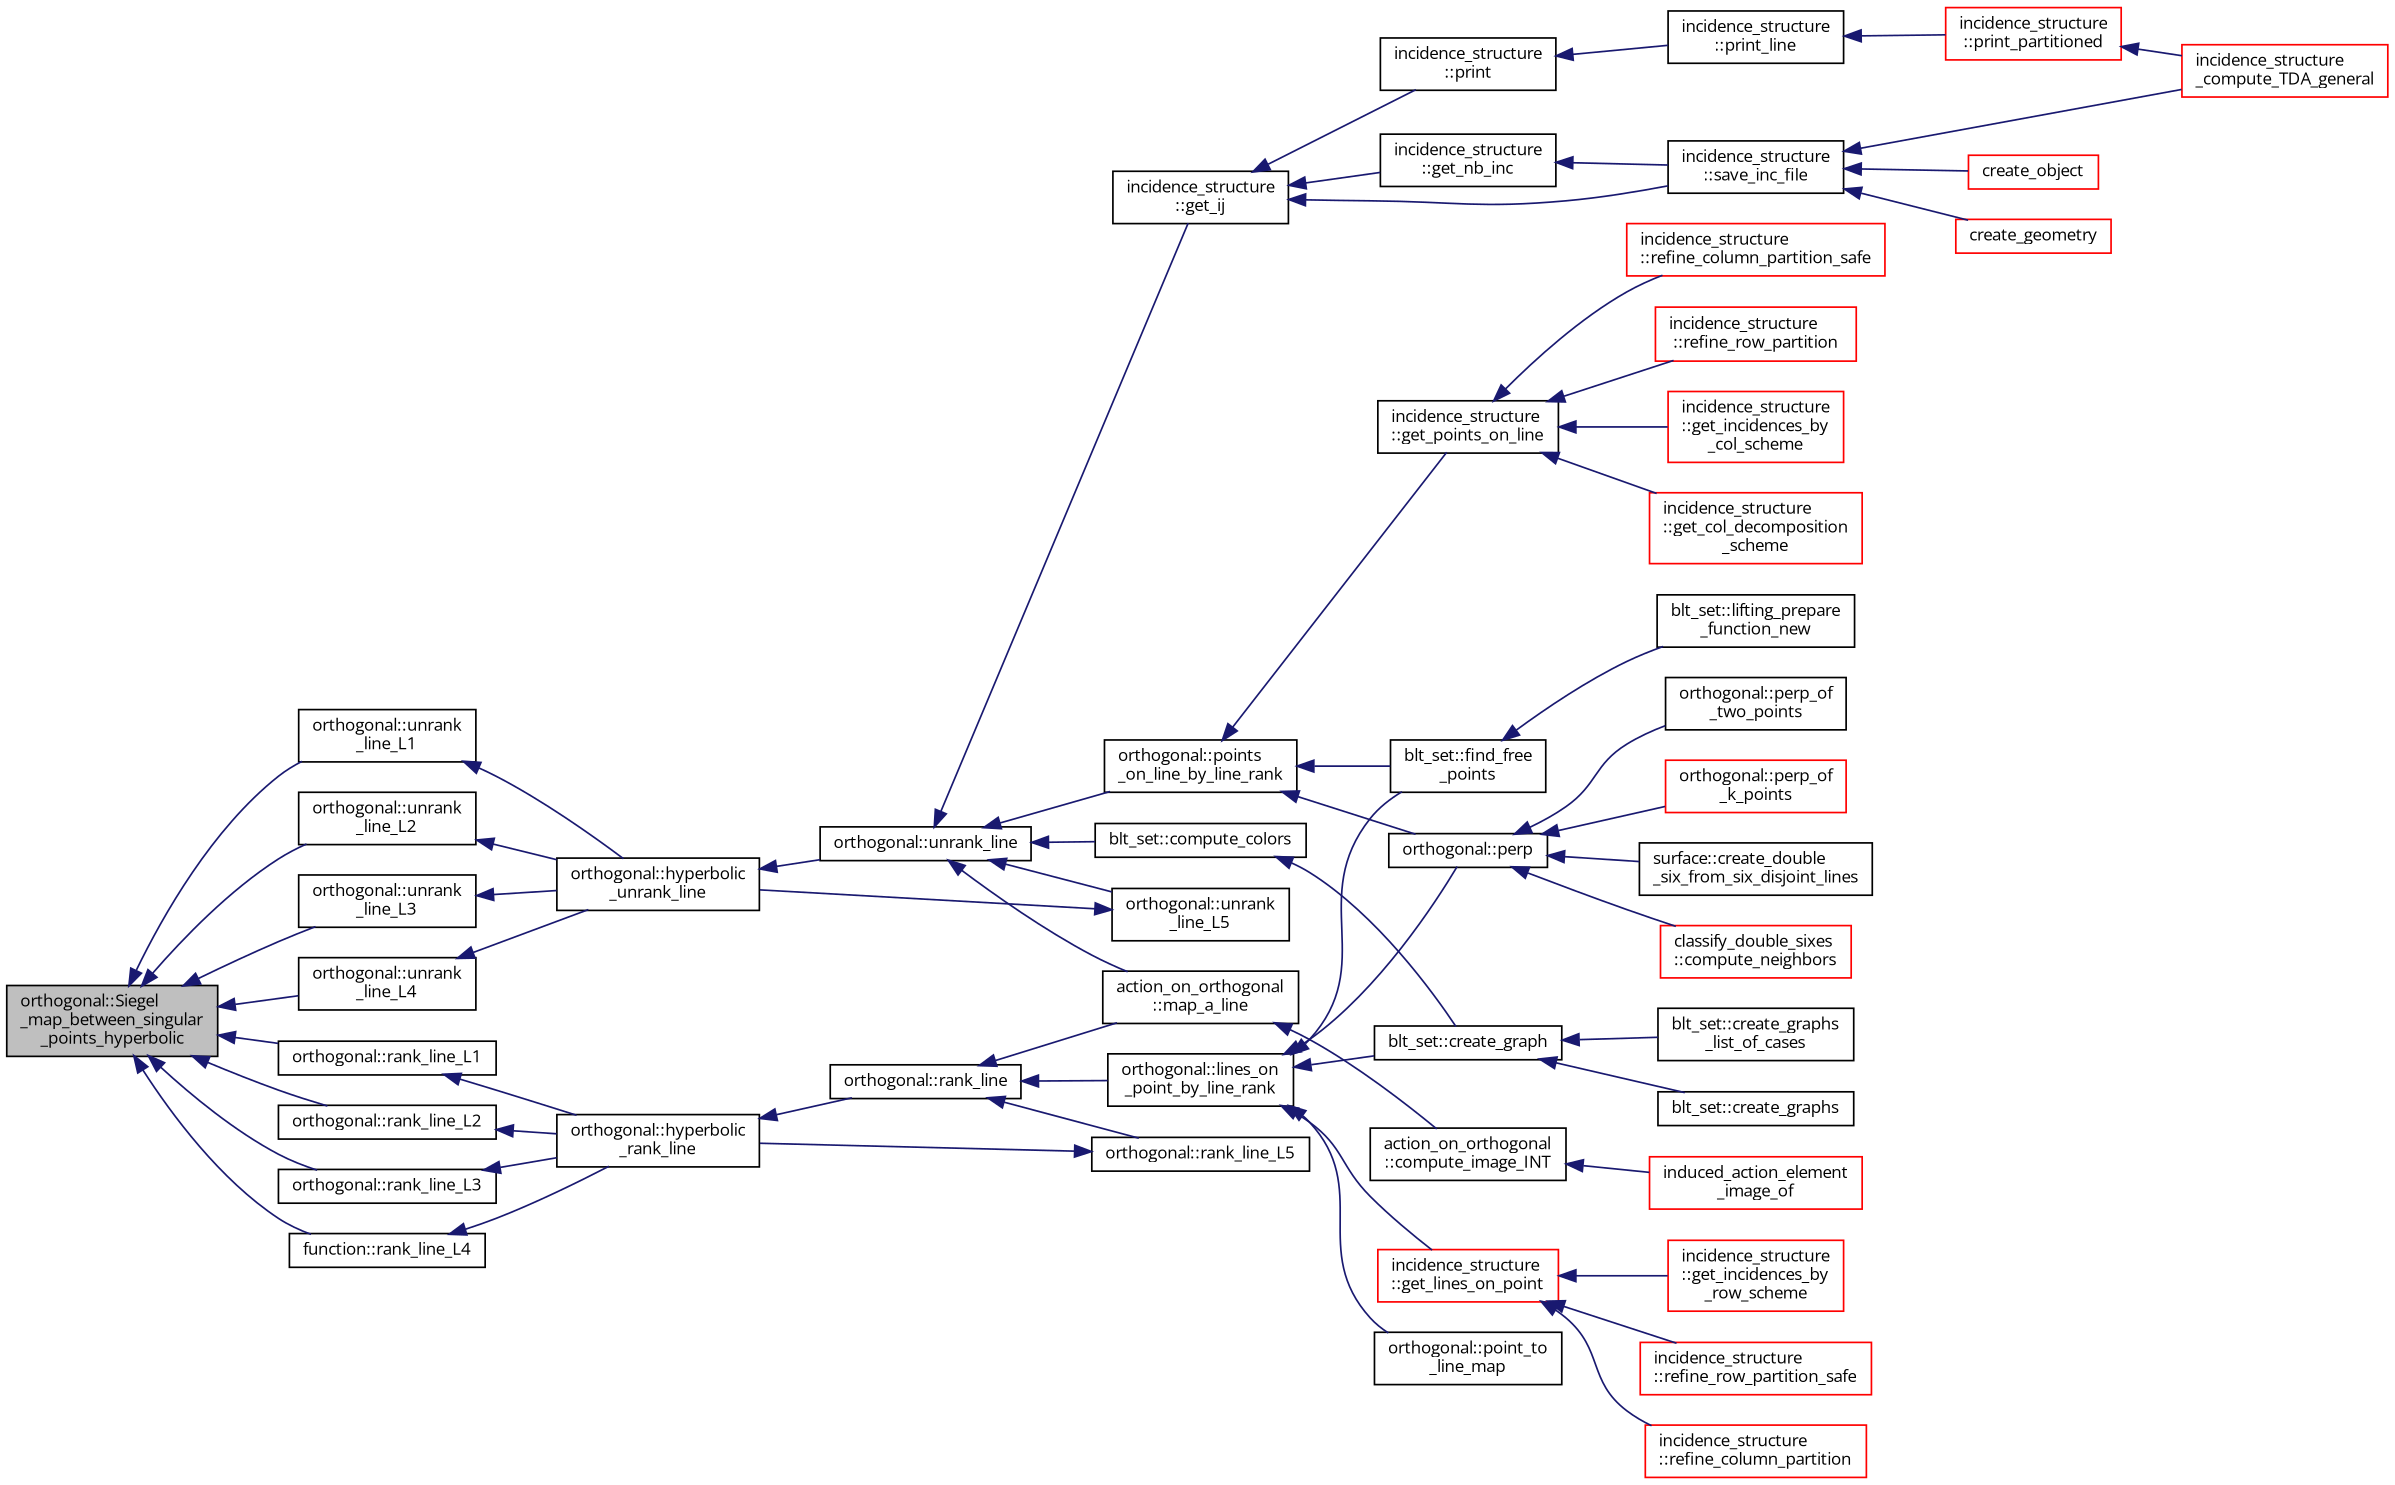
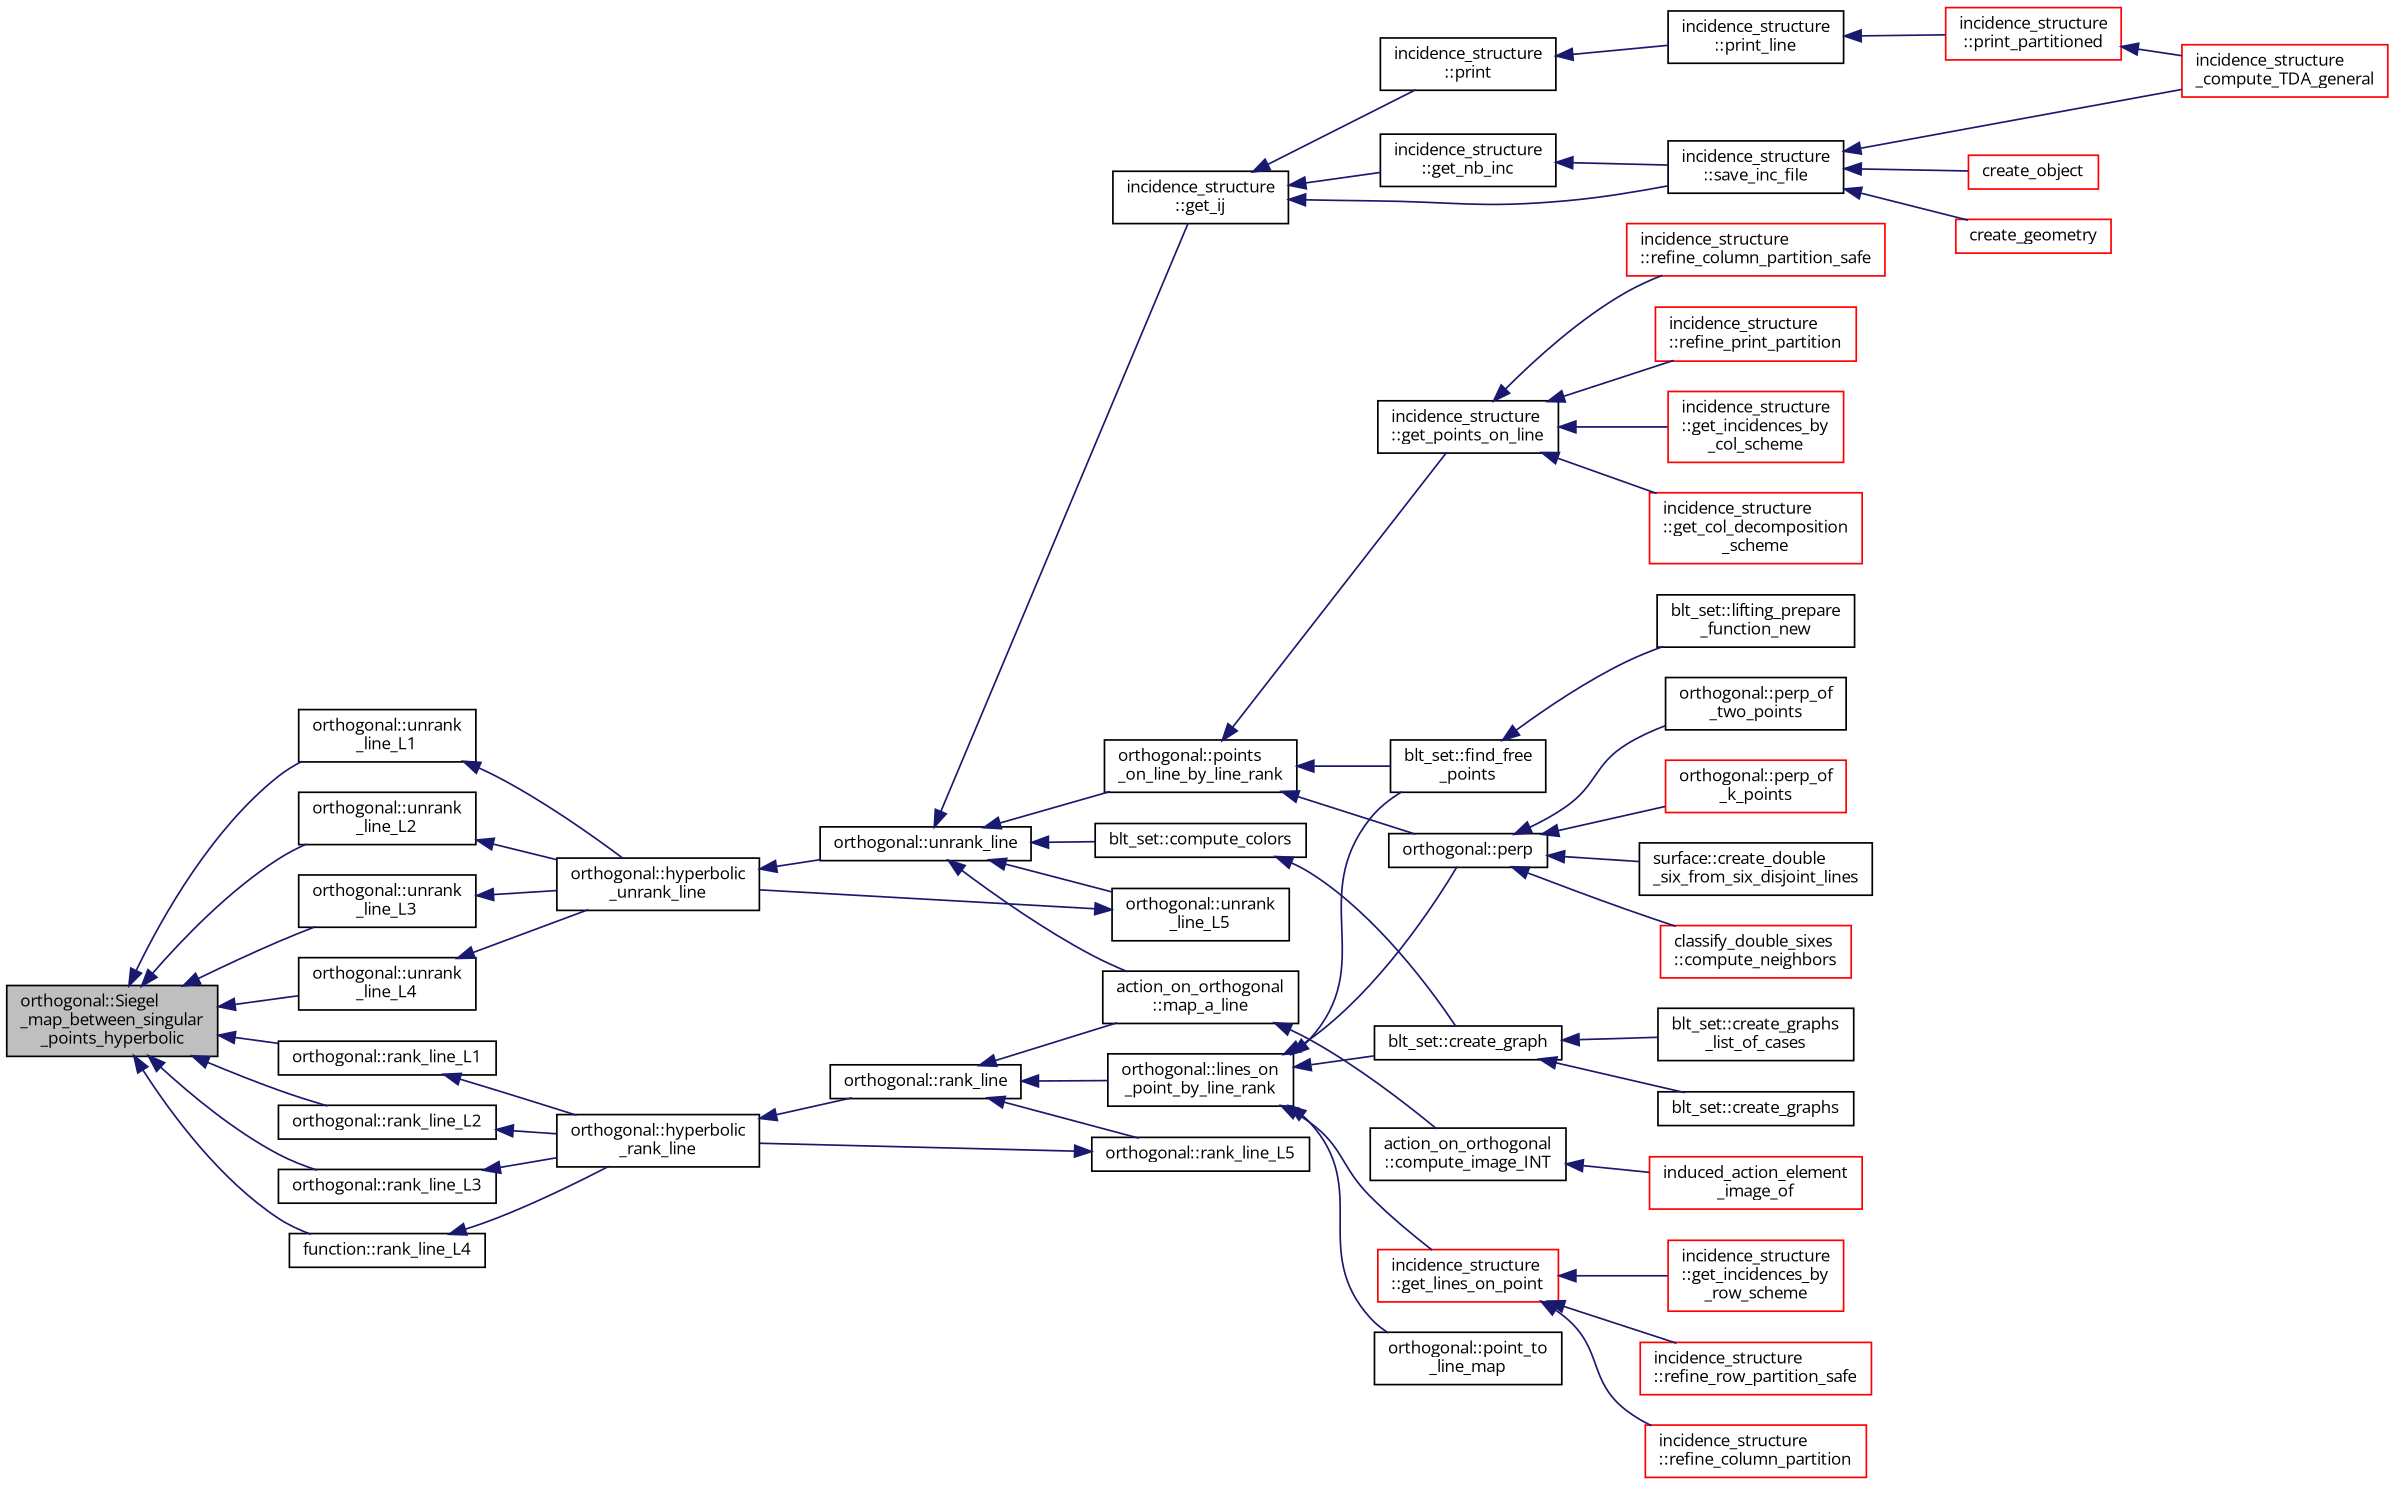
  digraph {
    fontname="Open Sans"
    rankdir=LR
    node [color=black fillcolor=white fontname="Open Sans" fontsize=10 shape=record style=filled]
    edge [color=midnightblue dir=back fontname="Open Sans" fontsize=10 labelfontname=Helvetica labelfontsize=10 style=solid]
    n1 [fillcolor=grey75 fontcolor=black height=0.2 label="orthogonal::Siegel\l_map_between_singular\l_points_hyperbolic" width=0.4]
    n2 [height=0.2 label="orthogonal::unrank\l_line_L1" width=0.4]
    n3 [height=0.2 label="orthogonal::rank_line_L1" width=0.4]
    n4 [height=0.2 label="orthogonal::unrank\l_line_L2" width=0.4]
    n5 [height=0.2 label="orthogonal::rank_line_L2" width=0.4]
    n6 [height=0.2 label="orthogonal::unrank\l_line_L3" width=0.4]
    n7 [height=0.2 label="orthogonal::rank_line_L3" width=0.4]
    n8 [height=0.2 label="orthogonal::unrank\l_line_L4" width=0.4]
    n9 [height=0.2 label="function::rank_line_L4" width=0.4]
    n10 [height=0.2 label="orthogonal::hyperbolic\l_unrank_line" width=0.4]
    n11 [height=0.2 label="orthogonal::hyperbolic\l_rank_line" width=0.4]
    n12 [height=0.2 label="orthogonal::unrank_line" width=0.4]
    n13 [height=0.2 label="blt_set::compute_colors" width=0.4]
    n14 [height=0.2 label="orthogonal::points\l_on_line_by_line_rank" width=0.4]
    n15 [height=0.2 label="orthogonal::unrank\l_line_L5" width=0.4]
    n16 [height=0.2 label="incidence_structure\l::get_ij" width=0.4]
    n17 [height=0.2 label="action_on_orthogonal\l::map_a_line" width=0.4]
    n18 [height=0.2 label="blt_set::create_graph" width=0.4]
    n19 [height=0.2 label="blt_set::find_free\l_points" width=0.4]
    n20 [height=0.2 label="orthogonal::perp" width=0.4]
    n21 [height=0.2 label="incidence_structure\l::get_points_on_line" width=0.4]
    n22 [height=0.2 label="incidence_structure\l::get_nb_inc" width=0.4]
    n23 [height=0.2 label="incidence_structure\l::save_inc_file" width=0.4]
    n24 [height=0.2 label="incidence_structure\l::print" width=0.4]
    n25 [height=0.2 label="action_on_orthogonal\l::compute_image_INT" width=0.4]
    n26 [height=0.2 label="blt_set::create_graphs" width=0.4]
    n27 [height=0.2 label="blt_set::create_graphs\l_list_of_cases" width=0.4]
    n28 [height=0.2 label="blt_set::lifting_prepare\l_function_new" width=0.4]
    n29 [height=0.2 label="orthogonal::perp_of\l_two_points" width=0.4]
    n30 [color=red height=0.2 label="orthogonal::perp_of\l_k_points" width=0.4]
    n31 [height=0.2 label="surface::create_double\l_six_from_six_disjoint_lines" width=0.4]
    n32 [color=red height=0.2 label="classify_double_sixes\l::compute_neighbors" width=0.4]
    n33 [color=red height=0.2 label="incidence_structure\l::refine_column_partition_safe" width=0.4]
-   n34 [color=red height=0.2 label="incidence_structure\l::refine_row_partition" width=0.4]
+   n34 [color=red height=0.2 label="incidence_structure\l::refine_print_partition" width=0.4]
    n35 [color=red height=0.2 label="incidence_structure\l::get_incidences_by\l_col_scheme" width=0.4]
    n36 [color=red height=0.2 label="incidence_structure\l::get_col_decomposition\l_scheme" width=0.4]
    n37 [color=red height=0.2 label=create_object width=0.4]
    n38 [color=red height=0.2 label=create_geometry width=0.4]
    n39 [color=red height=0.2 label="incidence_structure\l_compute_TDA_general" width=0.4]
    n40 [height=0.2 label="incidence_structure\l::print_line" width=0.4]
    n41 [color=red height=0.2 label="incidence_structure\l::print_partitioned" width=0.4]
    n42 [color=red height=0.2 label="induced_action_element\l_image_of" width=0.4]
    n43 [height=0.2 label="orthogonal::rank_line" width=0.4]
    n44 [height=0.2 label="orthogonal::lines_on\l_point_by_line_rank" width=0.4]
    n45 [height=0.2 label="orthogonal::rank_line_L5" width=0.4]
    n46 [height=0.2 label="orthogonal::point_to\l_line_map" width=0.4]
    n47 [color=red height=0.2 label="incidence_structure\l::get_lines_on_point" width=0.4]
    n48 [color=red height=0.2 label="incidence_structure\l::refine_row_partition_safe" width=0.4]
    n49 [color=red height=0.2 label="incidence_structure\l::refine_column_partition" width=0.4]
    n50 [color=red height=0.2 label="incidence_structure\l::get_incidences_by\l_row_scheme" width=0.4]
    n1 -> n2
    n1 -> n3
    n1 -> n4
    n1 -> n5
    n1 -> n6
    n1 -> n7
    n1 -> n8
    n1 -> n9
    n2 -> n10
    n3 -> n11
    n4 -> n10
    n5 -> n11
    n6 -> n10
    n7 -> n11
    n8 -> n10
    n9 -> n11
    n10 -> n12
    n11 -> n43
    n12 -> n13
    n12 -> n14
    n12 -> n15
    n12 -> n16
    n12 -> n17
    n13 -> n18
    n14 -> n19
    n14 -> n20
    n14 -> n21
    n15 -> n10
    n16 -> n22
    n16 -> n23
    n16 -> n24
    n17 -> n25
    n18 -> n26
    n18 -> n27
    n19 -> n28
    n20 -> n29
    n20 -> n30
    n20 -> n31
    n20 -> n32
    n21 -> n33
    n21 -> n34
    n21 -> n35
    n21 -> n36
    n22 -> n23
    n23 -> n37
    n23 -> n38
    n23 -> n39
    n24 -> n40
    n25 -> n42
    n40 -> n41
    n41 -> n39
    n43 -> n17
    n43 -> n44
    n43 -> n45
    n44 -> n18
    n44 -> n19
    n44 -> n20
    n44 -> n46
    n44 -> n47
    n45 -> n11
    n47 -> n48
    n47 -> n49
    n47 -> n50
  }
